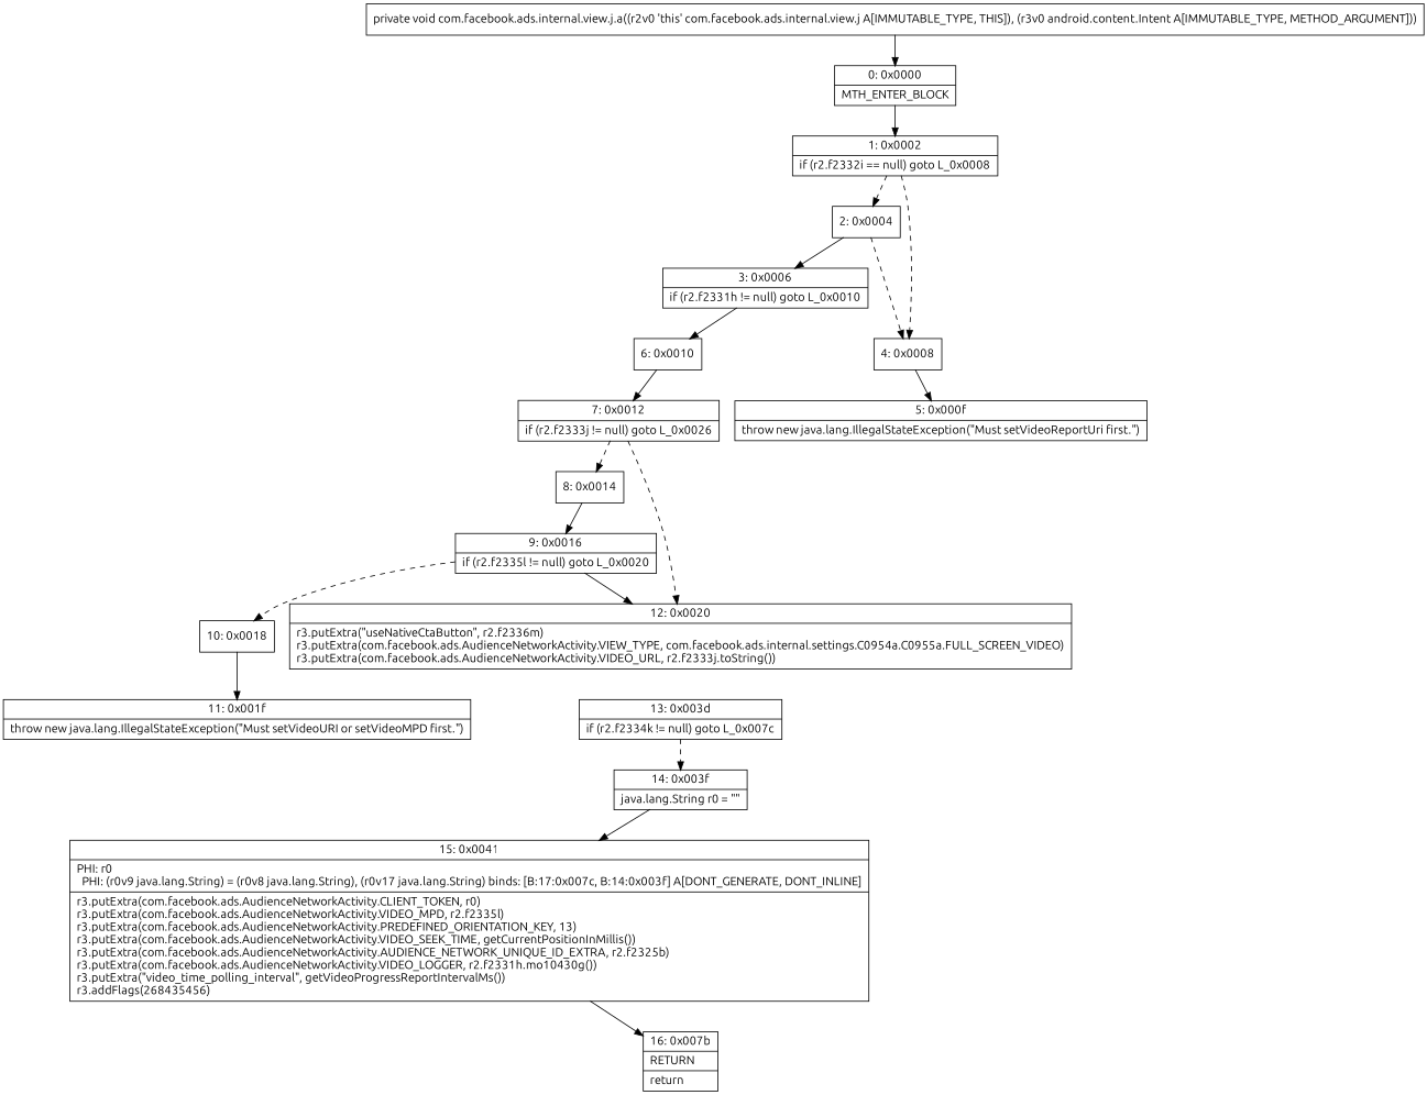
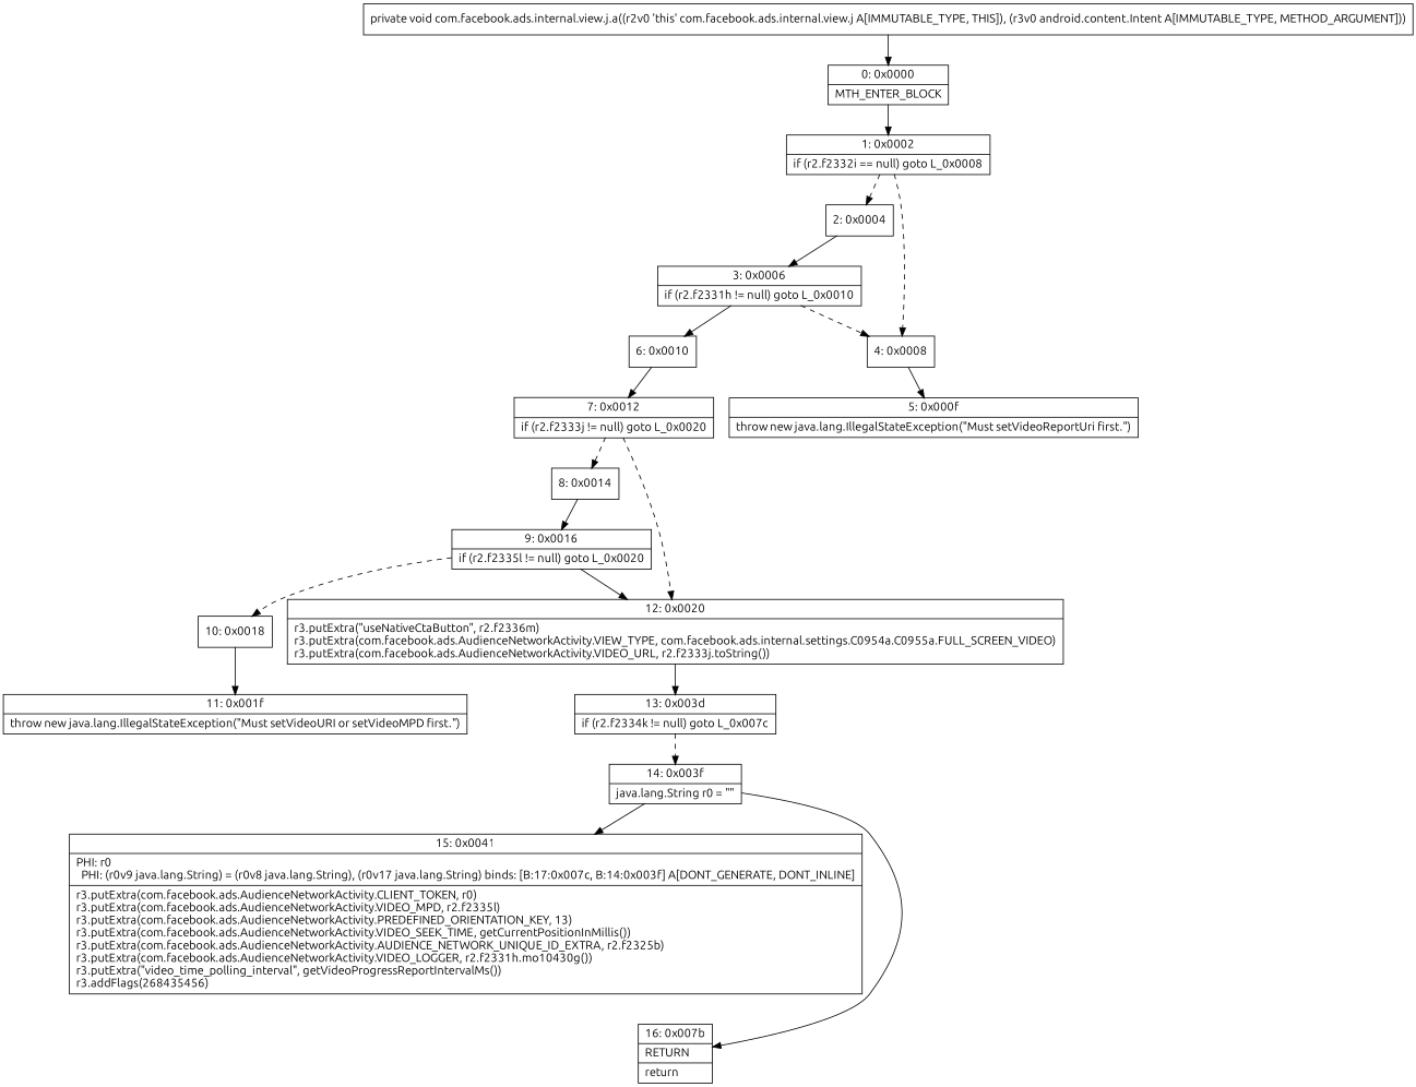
  digraph {
    fontname=Ubuntu
    node [fontname=Ubuntu shape=record]
    edge [fontname=Ubuntu]
    n1 [label="{0\:\ 0x0000|MTH_ENTER_BLOCK\l}"]
    n2 [label="{1\:\ 0x0002|if (r2.f2332i == null) goto L_0x0008\l}"]
    n3 [label="{2\:\ 0x0004}"]
    n4 [label="{4\:\ 0x0008}"]
    n5 [label="{3\:\ 0x0006|if (r2.f2331h != null) goto L_0x0010\l}"]
    n6 [label="{5\:\ 0x000f|throw new java.lang.IllegalStateException(\"Must setVideoReportUri first.\")\l}"]
    n7 [label="{6\:\ 0x0010}"]
-   n8 [label="{7\:\ 0x0012|if (r2.f2333j != null) goto L_0x0026\l}"]
+   n8 [label="{7\:\ 0x0012|if (r2.f2333j != null) goto L_0x0020\l}"]
    n9 [label="{8\:\ 0x0014}"]
    n10 [label="{12\:\ 0x0020|r3.putExtra(\"useNativeCtaButton\", r2.f2336m)\lr3.putExtra(com.facebook.ads.AudienceNetworkActivity.VIEW_TYPE, com.facebook.ads.internal.settings.C0954a.C0955a.FULL_SCREEN_VIDEO)\lr3.putExtra(com.facebook.ads.AudienceNetworkActivity.VIDEO_URL, r2.f2333j.toString())\l}"]
    n11 [label="{9\:\ 0x0016|if (r2.f2335l != null) goto L_0x0020\l}"]
    n12 [label="{13\:\ 0x003d|if (r2.f2334k != null) goto L_0x007c\l}"]
    n13 [label="{10\:\ 0x0018}"]
    n14 [label="{11\:\ 0x001f|throw new java.lang.IllegalStateException(\"Must setVideoURI or setVideoMPD first.\")\l}"]
    n15 [label="{14\:\ 0x003f|java.lang.String r0 = \"\"\l}"]
    n16 [label="{15\:\ 0x0041|PHI: r0 \l  PHI: (r0v9 java.lang.String) = (r0v8 java.lang.String), (r0v17 java.lang.String) binds: [B:17:0x007c, B:14:0x003f] A[DONT_GENERATE, DONT_INLINE]\l|r3.putExtra(com.facebook.ads.AudienceNetworkActivity.CLIENT_TOKEN, r0)\lr3.putExtra(com.facebook.ads.AudienceNetworkActivity.VIDEO_MPD, r2.f2335l)\lr3.putExtra(com.facebook.ads.AudienceNetworkActivity.PREDEFINED_ORIENTATION_KEY, 13)\lr3.putExtra(com.facebook.ads.AudienceNetworkActivity.VIDEO_SEEK_TIME, getCurrentPositionInMillis())\lr3.putExtra(com.facebook.ads.AudienceNetworkActivity.AUDIENCE_NETWORK_UNIQUE_ID_EXTRA, r2.f2325b)\lr3.putExtra(com.facebook.ads.AudienceNetworkActivity.VIDEO_LOGGER, r2.f2331h.mo10430g())\lr3.putExtra(\"video_time_polling_interval\", getVideoProgressReportIntervalMs())\lr3.addFlags(268435456)\l}"]
    n17 [label="{16\:\ 0x007b|RETURN\l|return\l}"]
    n18 [label="{private void com.facebook.ads.internal.view.j.a((r2v0 'this' com.facebook.ads.internal.view.j A[IMMUTABLE_TYPE, THIS]), (r3v0 android.content.Intent A[IMMUTABLE_TYPE, METHOD_ARGUMENT])) }"]
    n1 -> n2
    n2 -> n3 [style=dashed]
    n2 -> n4 [style=dashed]
    n3 -> n5
    n4 -> n6
-   n3 -> n4 [style=dashed]
+   n5 -> n4 [style=dashed]
    n5 -> n7
    n7 -> n8
    n8 -> n9 [style=dashed]
    n8 -> n10 [style=dashed]
    n9 -> n11
+   n10 -> n12
    n11 -> n10
    n11 -> n13 [style=dashed]
    n12 -> n15 [style=dashed]
    n13 -> n14
    n15 -> n16
-   n16 -> n17
+   n15 -> n17
    n18 -> n1
  }
